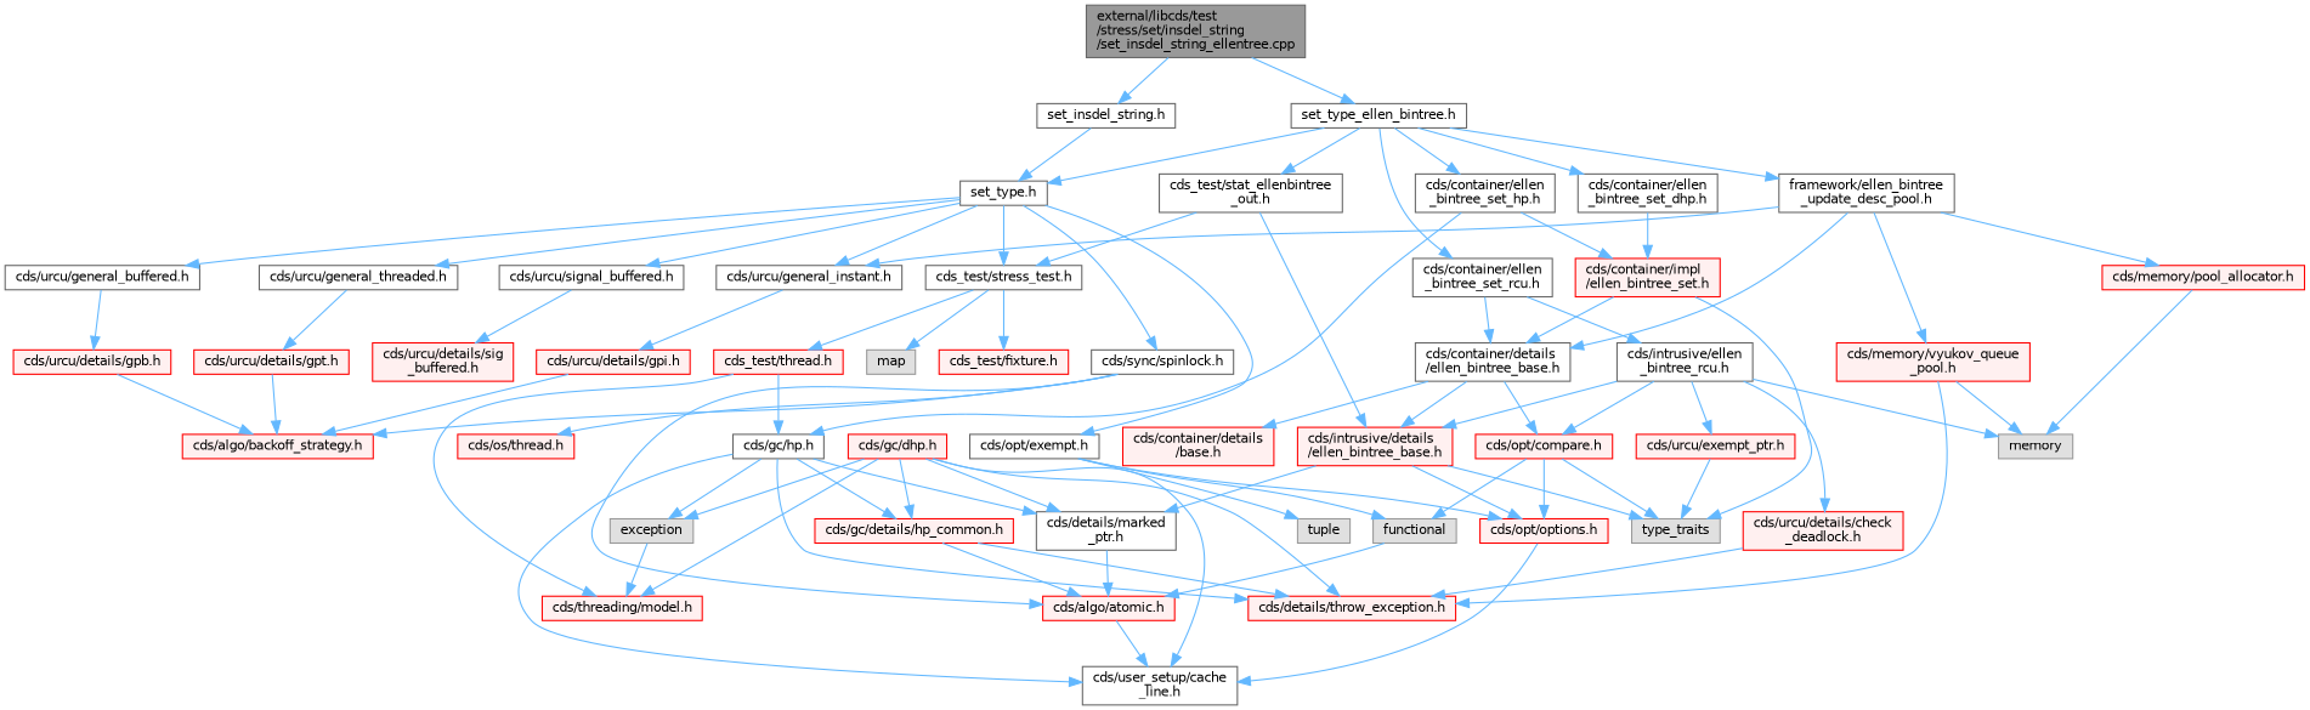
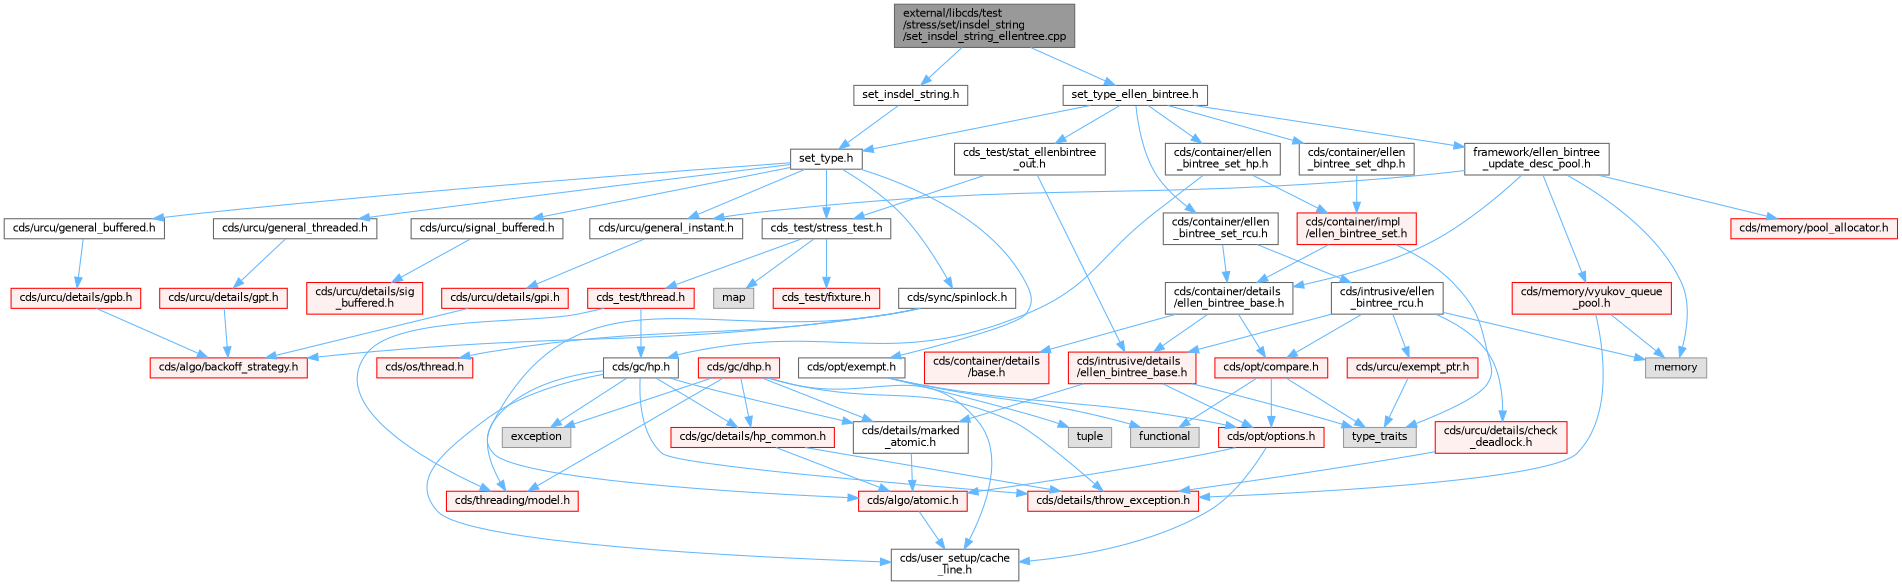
  digraph {
    node [color=red fillcolor="#FFF0F0" fontname=Helvetica fontsize=10 shape=box style=filled]
    edge [color=steelblue1 fontname=Helvetica fontsize=10 labelfontname=Helvetica labelfontsize=10 style=solid]
    n1 [color=gray40 fillcolor=grey60 fontcolor=black height=0.2 label="external/libcds/test\l/stress/set/insdel_string\l/set_insdel_string_ellentree.cpp" width=0.4]
    n2 [color=grey40 fillcolor=white height=0.2 label="set_insdel_string.h" width=0.4]
    n3 [color=grey40 fillcolor=white height=0.2 label="set_type_ellen_bintree.h" width=0.4]
    n4 [color=grey40 fillcolor=white height=0.2 label="set_type.h" width=0.4]
    n5 [color=grey40 fillcolor=white height=0.2 label="cds/container/ellen\l_bintree_set_rcu.h" width=0.4]
    n6 [color=grey40 fillcolor=white height=0.2 label="cds/container/ellen\l_bintree_set_hp.h" width=0.4]
    n7 [color=grey40 fillcolor=white height=0.2 label="cds/container/ellen\l_bintree_set_dhp.h" width=0.4]
    n8 [color=grey40 fillcolor=white height=0.2 label="cds_test/stat_ellenbintree\l_out.h" width=0.4]
    n9 [color=grey40 fillcolor=white height=0.2 label="framework/ellen_bintree\l_update_desc_pool.h" width=0.4]
    n10 [color=grey40 fillcolor=white height=0.2 label="cds/urcu/general_instant.h" width=0.4]
    n11 [color=grey40 fillcolor=white height=0.2 label="cds/urcu/general_buffered.h" width=0.4]
    n12 [color=grey40 fillcolor=white height=0.2 label="cds/urcu/general_threaded.h" width=0.4]
    n13 [color=grey40 fillcolor=white height=0.2 label="cds/urcu/signal_buffered.h" width=0.4]
    n14 [color=grey40 fillcolor=white height=0.2 label="cds/opt/exempt.h" width=0.4]
    n15 [color=grey40 fillcolor=white height=0.2 label="cds/sync/spinlock.h" width=0.4]
    n16 [color=grey40 fillcolor=white height=0.2 label="cds_test/stress_test.h" width=0.4]
    n17 [height=0.2 label="cds/urcu/details/gpi.h" width=0.4]
    n18 [height=0.2 label="cds/urcu/details/gpb.h" width=0.4]
    n19 [height=0.2 label="cds/urcu/details/gpt.h" width=0.4]
    n20 [height=0.2 label="cds/urcu/details/sig\l_buffered.h" width=0.4]
    n21 [color=grey60 fillcolor="#E0E0E0" height=0.2 label=tuple width=0.4]
    n22 [color=grey60 fillcolor="#E0E0E0" height=0.2 label=functional width=0.4]
    n23 [height=0.2 label="cds/opt/options.h" width=0.4]
    n24 [height=0.2 label="cds/algo/backoff_strategy.h" width=0.4]
    n25 [height=0.2 label="cds/algo/atomic.h" width=0.4]
    n26 [height=0.2 label="cds/os/thread.h" width=0.4]
    n27 [color=grey60 fillcolor="#E0E0E0" height=0.2 label=map width=0.4]
    n28 [height=0.2 label="cds_test/fixture.h" width=0.4]
    n29 [height=0.2 label="cds_test/thread.h" width=0.4]
    n30 [color=grey40 fillcolor=white height=0.2 label="cds/user_setup/cache\l_line.h" width=0.4]
    n31 [height=0.2 label="cds/threading/model.h" width=0.4]
    n32 [color=grey40 fillcolor=white height=0.2 label="cds/gc/hp.h" width=0.4]
    n33 [color=grey60 fillcolor="#E0E0E0" height=0.2 label=exception width=0.4]
    n34 [height=0.2 label="cds/gc/details/hp_common.h" width=0.4]
    n35 [height=0.2 label="cds/details/throw_exception.h" width=0.4]
-   n36 [color=grey40 fillcolor=white height=0.2 label="cds/details/marked\l_ptr.h" width=0.4]
+   n36 [color=grey40 fillcolor=white height=0.2 label="cds/details/marked\l_atomic.h" width=0.4]
    n37 [color=grey40 fillcolor=white height=0.2 label="cds/container/details\l/ellen_bintree_base.h" width=0.4]
    n38 [color=grey40 fillcolor=white height=0.2 label="cds/intrusive/ellen\l_bintree_rcu.h" width=0.4]
    n39 [height=0.2 label="cds/container/impl\l/ellen_bintree_set.h" width=0.4]
    n40 [height=0.2 label="cds/intrusive/details\l/ellen_bintree_base.h" width=0.4]
    n41 [color=grey60 fillcolor="#E0E0E0" height=0.2 label=memory width=0.4]
    n42 [height=0.2 label="cds/memory/vyukov_queue\l_pool.h" width=0.4]
    n43 [height=0.2 label="cds/memory/pool_allocator.h" width=0.4]
    n44 [height=0.2 label="cds/container/details\l/base.h" width=0.4]
    n45 [height=0.2 label="cds/opt/compare.h" width=0.4]
    n46 [height=0.2 label="cds/urcu/details/check\l_deadlock.h" width=0.4]
    n47 [height=0.2 label="cds/urcu/exempt_ptr.h" width=0.4]
    n48 [color=grey60 fillcolor="#E0E0E0" height=0.2 label=type_traits width=0.4]
    n49 [height=0.2 label="cds/gc/dhp.h" width=0.4]
    n1 -> n2
    n1 -> n3
    n2 -> n4
    n3 -> n4
    n3 -> n5
    n3 -> n6
    n3 -> n7
    n3 -> n8
    n3 -> n9
    n4 -> n10
    n4 -> n11
    n4 -> n12
    n4 -> n13
    n4 -> n14
    n4 -> n15
    n4 -> n16
    n5 -> n37
    n5 -> n38
    n6 -> n32
    n6 -> n39
    n7 -> n39
    n8 -> n16
    n8 -> n40
    n9 -> n10
    n9 -> n37
-   n43 -> n41
+   n9 -> n41
    n9 -> n42
    n9 -> n43
    n10 -> n17
    n11 -> n18
    n12 -> n19
    n13 -> n20
    n14 -> n21
    n14 -> n22
    n14 -> n23
    n15 -> n24
    n15 -> n25
    n15 -> n26
    n16 -> n27
    n16 -> n28
    n16 -> n29
    n17 -> n24
    n18 -> n24
    n19 -> n24
-   n22 -> n25
+   n23 -> n25
    n23 -> n30
    n25 -> n30
    n29 -> n31
    n29 -> n32
    n32 -> n30
-   n33 -> n31
+   n32 -> n31
    n32 -> n33
    n32 -> n34
    n32 -> n35
    n32 -> n36
    n34 -> n25
    n34 -> n35
    n36 -> n25
    n37 -> n40
    n37 -> n44
    n37 -> n45
    n38 -> n40
    n38 -> n41
    n38 -> n45
    n38 -> n46
    n38 -> n47
    n39 -> n37
    n39 -> n48
    n40 -> n23
    n40 -> n36
    n40 -> n48
    n42 -> n35
    n42 -> n41
    n45 -> n22
    n45 -> n23
    n45 -> n48
    n46 -> n35
    n47 -> n48
    n49 -> n30
    n49 -> n31
    n49 -> n33
    n49 -> n34
    n49 -> n35
    n49 -> n36
  }
